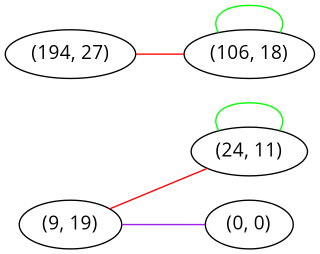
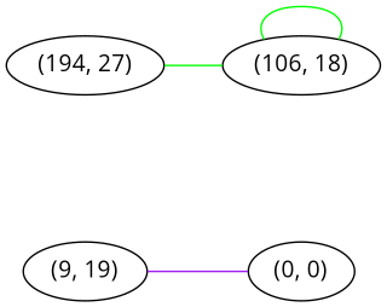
  graph {
    fontname="Open Sans"
    rankdir=LR
    node [fontname="Open Sans"]
    edge [color=red fontname="Open Sans" weight=1]
    n1 [label="(9, 19)"]
-   "(24, 11)"
    "(0, 0)"
    "(106, 18)"
    "(194, 27)"
-   n1 -- "(24, 11)"
    n1 -- "(0, 0)" [color=purple weight=4]
-   "(24, 11)" -- "(24, 11)" [color=green weight=2]
    "(106, 18)" -- "(106, 18)" [color=green weight=2]
-   "(194, 27)" -- "(106, 18)"
+   "(194, 27)" -- "(106, 18)" [color=green]
  }
